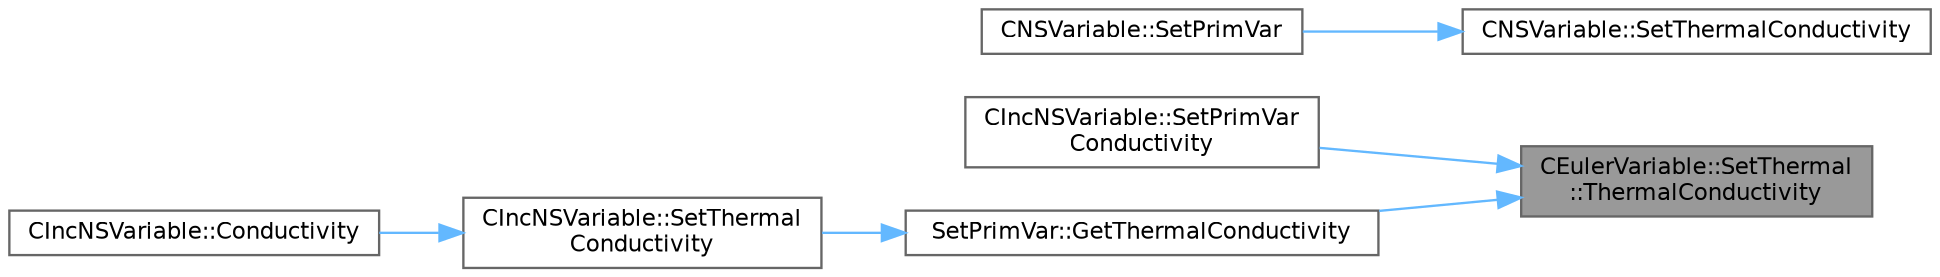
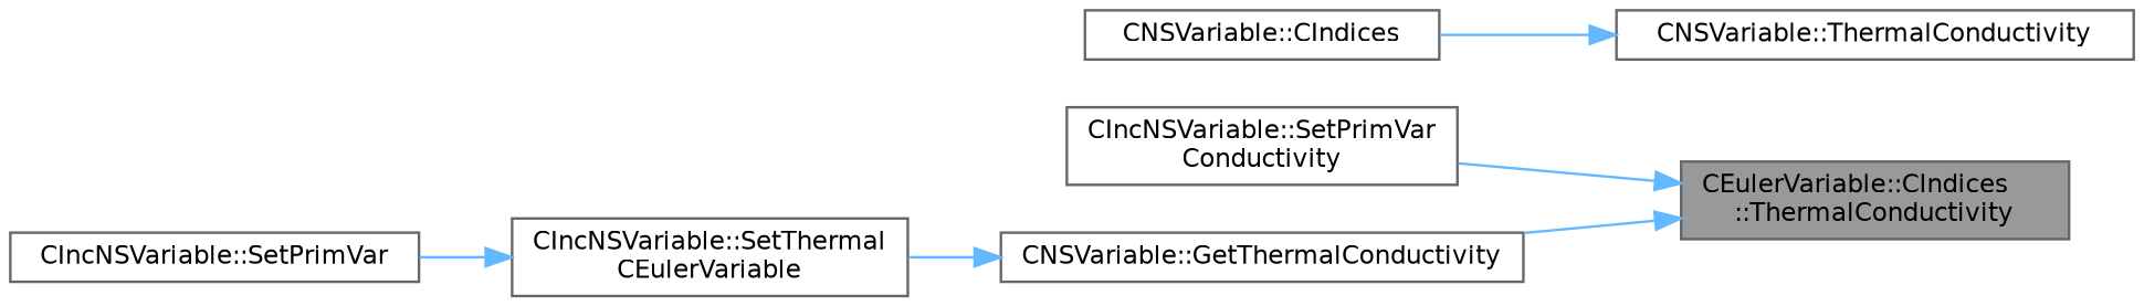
  digraph {
    rankdir=RL
    node [color=grey40 fillcolor=white fontname=Helvetica fontsize=10 shape=box style=filled]
    edge [color=steelblue1 dir=back fontname=Helvetica fontsize=10 labelfontname=Helvetica labelfontsize=10 style=solid]
-   n1 [color=gray40 fillcolor=grey60 fontcolor=black height=0.2 label="CEulerVariable::SetThermal\l::ThermalConductivity" width=0.4]
+   n1 [color=gray40 fillcolor=grey60 fontcolor=black height=0.2 label="CEulerVariable::CIndices\l::ThermalConductivity" width=0.4]
    n2 [height=0.2 label="CIncNSVariable::SetPrimVar\lConductivity" width=0.4]
-   n3 [height=0.2 label="SetPrimVar::GetThermalConductivity" width=0.4]
-   n4 [height=0.2 label="CIncNSVariable::SetThermal\lConductivity" width=0.4]
-   n5 [height=0.2 label="CIncNSVariable::Conductivity" width=0.4]
-   n6 [height=0.2 label="CNSVariable::SetThermalConductivity" width=0.4]
-   n7 [height=0.2 label="CNSVariable::SetPrimVar" width=0.4]
+   n3 [height=0.2 label="CNSVariable::GetThermalConductivity" width=0.4]
+   n4 [height=0.2 label="CIncNSVariable::SetThermal\lCEulerVariable" width=0.4]
+   n5 [height=0.2 label="CIncNSVariable::SetPrimVar" width=0.4]
+   n6 [height=0.2 label="CNSVariable::ThermalConductivity" width=0.4]
+   n7 [height=0.2 label="CNSVariable::CIndices" width=0.4]
    n1 -> n2
    n1 -> n3
    n3 -> n4
    n4 -> n5
    n6 -> n7
  }
